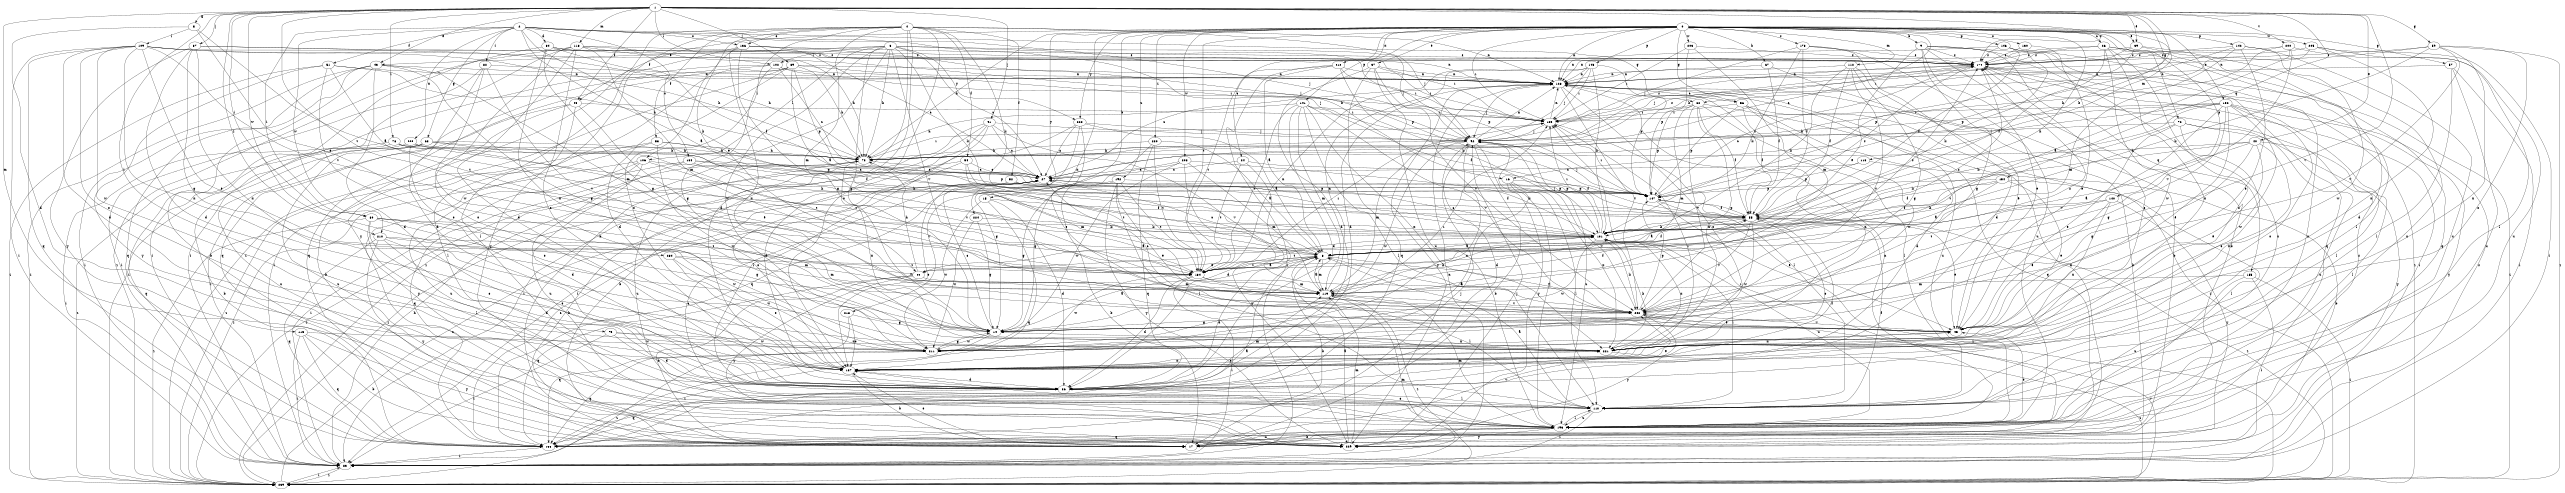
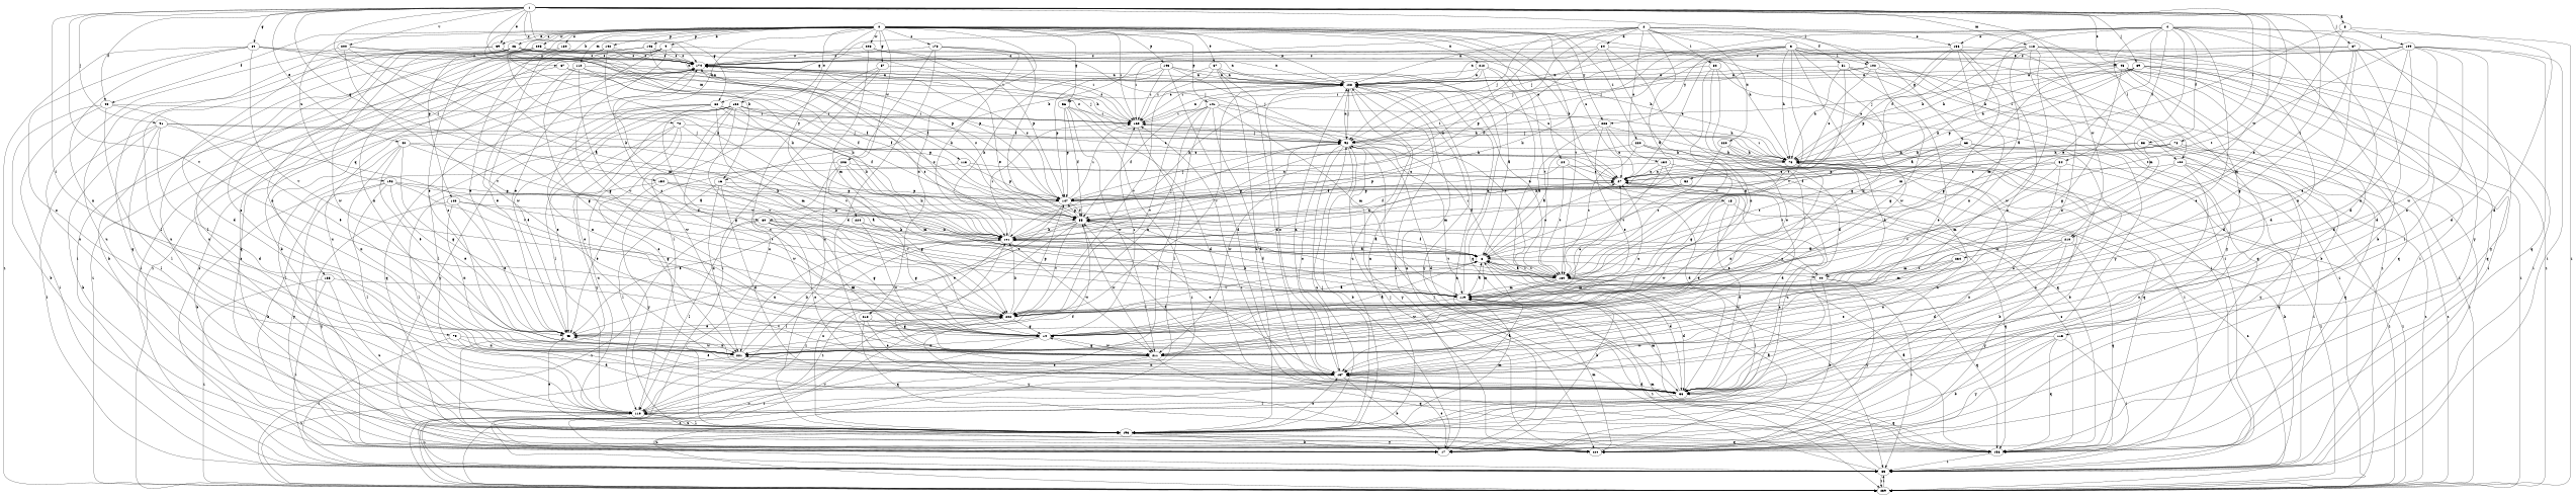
  strict digraph {
    0
    9
    15
    16
    24
    26
    27
    37
    39
    48
    56
    57
    67
    72
    73
    101
    112
    128
    130
    132
    140
    141
    142
    143
    146
    165
    173
    184
    192
    203
    205
    208
    212
    218
    224
    228
    230
    174
    n39 [label=14]
    239
    17
    44
    45
    155
    193
    211
    36
    55
    156
    202
    147
    110
    221
    137
    83
    92
    229
    8
    119
    1
    5
    40
    43
    59
    62
    75
    78
    80
    87
    89
    91
    102
    113
    115
    118
    154
    200
    210
    234
    109
    2
    34
    51
    63
    82
    134
    136
    220
    3
    106
    4
    52
    53
    54
    0 -> 9 [label=b]
    0 -> 15 [label=b]
    0 -> 16 [label=b]
    0 -> 24 [label=c]
    0 -> 26 [label=c]
    0 -> 27 [label=c]
    0 -> 37 [label=e]
    0 -> 39 [label=e]
    0 -> 48 [label=f]
    0 -> 56 [label=g]
    0 -> 57 [label=g]
    0 -> 67 [label=h]
    0 -> 72 [label=h]
    0 -> 73 [label=h]
    0 -> 101 [label=k]
    0 -> 112 [label=m]
    0 -> 128 [label=n]
    0 -> 130 [label=o]
    0 -> 132 [label=o]
    0 -> 140 [label=p]
    0 -> 141 [label=p]
    0 -> 142 [label=p]
    0 -> 143 [label=p]
    0 -> 146 [label=p]
    0 -> 165 [label=r]
    0 -> 173 [label=s]
    0 -> 184 [label=t]
    0 -> 192 [label=u]
    0 -> 203 [label=w]
    0 -> 205 [label=w]
    0 -> 208 [label=w]
    0 -> 212 [label=x]
    0 -> 218 [label=x]
    0 -> 224 [label=y]
    0 -> 228 [label=y]
    0 -> 230 [label=z]
    9 -> 174 [label=s]
    9 -> n39 [label=g]
    9 -> 239 [label=z]
    9 -> 17 [label=b]
    9 -> 44 [label=e]
    9 -> 45 [label=e]
    9 -> 155 [label=q]
    9 -> 193 [label=u]
    15 -> 211 [label=w]
    15 -> 36 [label=d]
    15 -> 55 [label=f]
    15 -> 156 [label=q]
    16 -> 36 [label=d]
    16 -> 202 [label=v]
    16 -> 147 [label=p]
    16 -> 110 [label=l]
    16 -> 221 [label=x]
    24 -> 27 [label=c]
    24 -> 184 [label=t]
    24 -> 36 [label=d]
    24 -> 55 [label=f]
    26 -> 128 [label=n]
    26 -> 174 [label=s]
    26 -> 211 [label=w]
    26 -> 55 [label=f]
    26 -> 156 [label=q]
    26 -> 110 [label=l]
    26 -> 221 [label=x]
    26 -> 137 [label=o]
    27 -> 147 [label=p]
    27 -> 137 [label=o]
    37 -> 128 [label=n]
    37 -> 165 [label=r]
    37 -> 193 [label=u]
    37 -> 36 [label=d]
    37 -> 156 [label=q]
    37 -> 202 [label=v]
    39 -> 165 [label=r]
    39 -> 174 [label=s]
    39 -> 193 [label=u]
    39 -> 36 [label=d]
    39 -> 147 [label=p]
    48 -> 165 [label=r]
    48 -> 17 [label=b]
    48 -> 45 [label=e]
    48 -> 110 [label=l]
    48 -> 83 [label=i]
    56 -> 165 [label=r]
    56 -> 239 [label=z]
    56 -> 211 [label=w]
    56 -> 36 [label=d]
    56 -> 55 [label=f]
    56 -> 147 [label=p]
    57 -> 128 [label=n]
    57 -> 193 [label=u]
    57 -> 110 [label=l]
    57 -> 83 [label=i]
    67 -> 128 [label=n]
    67 -> 17 [label=b]
    67 -> 55 [label=f]
    72 -> 184 [label=t]
    72 -> 45 [label=e]
    72 -> 193 [label=u]
    72 -> 137 [label=o]
    72 -> 92 [label=j]
    72 -> 229 [label=y]
    73 -> 27 [label=c]
    73 -> 165 [label=r]
    73 -> 239 [label=z]
    73 -> 193 [label=u]
    73 -> 221 [label=x]
    101 -> 27 [label=c]
    101 -> 165 [label=r]
    101 -> 184 [label=t]
    101 -> 193 [label=u]
    101 -> 211 [label=w]
    101 -> 110 [label=l]
    101 -> 221 [label=x]
    101 -> 92 [label=j]
    101 -> 8 [label=a]
    112 -> 101 [label=k]
    112 -> 128 [label=n]
    112 -> n39 [label=g]
    112 -> 45 [label=e]
    112 -> 55 [label=f]
    112 -> 202 [label=v]
    128 -> 56 [label=c]
    128 -> 17 [label=b]
    128 -> 193 [label=u]
    128 -> 202 [label=v]
    128 -> 137 [label=o]
    128 -> 92 [label=j]
    128 -> 229 [label=y]
    130 -> 101 [label=k]
    130 -> 174 [label=s]
    130 -> 45 [label=e]
    132 -> 27 [label=c]
    132 -> 73 [label=h]
    132 -> 101 [label=k]
    132 -> 165 [label=r]
    132 -> n39 [label=g]
    132 -> 45 [label=e]
    132 -> 211 [label=w]
    132 -> 202 [label=v]
    132 -> 110 [label=l]
    132 -> 137 [label=o]
    132 -> 229 [label=y]
    140 -> 184 [label=t]
    140 -> 45 [label=e]
    140 -> 55 [label=f]
    140 -> 221 [label=x]
    140 -> 229 [label=y]
    141 -> 73 [label=h]
    141 -> 165 [label=r]
    141 -> 184 [label=t]
    141 -> 36 [label=d]
    141 -> 55 [label=f]
    141 -> 202 [label=v]
    141 -> 110 [label=l]
    141 -> 221 [label=x]
    141 -> 119 [label=m]
    142 -> 174 [label=s]
    142 -> 45 [label=e]
    142 -> 193 [label=u]
    142 -> 211 [label=w]
    142 -> 147 [label=p]
    142 -> 119 [label=m]
    143 -> 27 [label=c]
    143 -> 101 [label=k]
    143 -> 128 [label=n]
    143 -> 165 [label=r]
    143 -> 36 [label=d]
    143 -> 147 [label=p]
    143 -> 92 [label=j]
    146 -> 128 [label=n]
    146 -> 174 [label=s]
    146 -> 193 [label=u]
    146 -> 55 [label=f]
    146 -> 156 [label=q]
    165 -> 128 [label=n]
    165 -> 174 [label=s]
    165 -> 110 [label=l]
    165 -> 92 [label=j]
    173 -> 101 [label=k]
    173 -> 174 [label=s]
    173 -> 193 [label=u]
    173 -> 36 [label=d]
    173 -> 55 [label=f]
    173 -> 92 [label=j]
    184 -> 128 [label=n]
    184 -> 165 [label=r]
    184 -> 211 [label=w]
    184 -> 36 [label=d]
    184 -> 110 [label=l]
    184 -> 83 [label=i]
    184 -> 8 [label=a]
    184 -> 119 [label=m]
    192 -> 184 [label=t]
    192 -> n39 [label=g]
    192 -> 17 [label=b]
    192 -> 45 [label=e]
    192 -> 147 [label=p]
    192 -> 110 [label=l]
    192 -> 229 [label=y]
    203 -> 165 [label=r]
    203 -> 174 [label=s]
    203 -> 147 [label=p]
    203 -> 119 [label=m]
    205 -> 73 [label=h]
    205 -> 174 [label=s]
    205 -> 110 [label=l]
    205 -> 221 [label=x]
    205 -> 83 [label=i]
    208 -> 27 [label=c]
    208 -> 101 [label=k]
    208 -> n39 [label=g]
    208 -> 211 [label=w]
    208 -> 229 [label=y]
    208 -> 119 [label=m]
    212 -> 101 [label=k]
    212 -> 128 [label=n]
    212 -> 165 [label=r]
    212 -> 184 [label=t]
    212 -> 83 [label=i]
    212 -> 8 [label=a]
    218 -> n39 [label=g]
    218 -> 156 [label=q]
    218 -> 137 [label=o]
    224 -> 101 [label=k]
    224 -> n39 [label=g]
    224 -> 211 [label=w]
    228 -> 27 [label=c]
    228 -> 45 [label=e]
    228 -> 156 [label=q]
    228 -> 83 [label=i]
    228 -> 92 [label=j]
    228 -> 8 [label=a]
    230 -> 73 [label=h]
    230 -> 184 [label=t]
    230 -> n39 [label=g]
    230 -> 156 [label=q]
    230 -> 8 [label=a]
    174 -> 128 [label=n]
    174 -> 239 [label=z]
    174 -> 83 [label=i]
    174 -> 92 [label=j]
    n39 -> 27 [label=c]
    n39 -> 165 [label=r]
    n39 -> 211 [label=w]
    n39 -> 221 [label=x]
    n39 -> 83 [label=i]
    n39 -> 8 [label=a]
    239 -> 27 [label=c]
    239 -> 202 [label=v]
    239 -> 83 [label=i]
    17 -> 128 [label=n]
    17 -> 193 [label=u]
    17 -> 202 [label=v]
    17 -> 137 [label=o]
    44 -> 73 [label=h]
    44 -> 174 [label=s]
    44 -> 17 [label=b]
    44 -> 156 [label=q]
    44 -> 229 [label=y]
    44 -> 119 [label=m]
    45 -> 202 [label=v]
    45 -> 221 [label=x]
    155 -> 239 [label=z]
    155 -> 193 [label=u]
    155 -> 83 [label=i]
    155 -> 119 [label=m]
    193 -> 27 [label=c]
    193 -> 128 [label=n]
    193 -> 17 [label=b]
    193 -> 45 [label=e]
    193 -> 156 [label=q]
    193 -> 110 [label=l]
    193 -> 137 [label=o]
    193 -> 92 [label=j]
    193 -> 229 [label=y]
    193 -> 119 [label=m]
    211 -> n39 [label=g]
    211 -> 239 [label=z]
    211 -> 156 [label=q]
    36 -> 55 [label=f]
    36 -> 156 [label=q]
    36 -> 110 [label=l]
    36 -> 119 [label=m]
    55 -> 101 [label=k]
    55 -> 174 [label=s]
    55 -> 239 [label=z]
    55 -> 45 [label=e]
    55 -> 211 [label=w]
    55 -> 202 [label=v]
    55 -> 147 [label=p]
    55 -> 137 [label=o]
    55 -> 8 [label=a]
    156 -> 27 [label=c]
    156 -> 165 [label=r]
    156 -> 83 [label=i]
    156 -> 92 [label=j]
    156 -> 8 [label=a]
    202 -> 27 [label=c]
    202 -> 101 [label=k]
    202 -> 174 [label=s]
    202 -> n39 [label=g]
    202 -> 45 [label=e]
    202 -> 147 [label=p]
    202 -> 229 [label=y]
    202 -> 8 [label=a]
    147 -> 165 [label=r]
    147 -> 174 [label=s]
    147 -> 239 [label=z]
    147 -> 45 [label=e]
    147 -> 55 [label=f]
    147 -> 92 [label=j]
    110 -> 193 [label=u]
    110 -> 55 [label=f]
    110 -> 83 [label=i]
    110 -> 8 [label=a]
    221 -> 101 [label=k]
    221 -> 174 [label=s]
    221 -> 239 [label=z]
    221 -> 137 [label=o]
    137 -> 128 [label=n]
-   137 -> 165 [label=r]
+   137 -> 101 [label=r]
    137 -> 17 [label=b]
    137 -> 45 [label=e]
    137 -> 36 [label=d]
    137 -> 221 [label=x]
    83 -> 73 [label=h]
    83 -> 128 [label=n]
    83 -> 174 [label=s]
    83 -> 239 [label=z]
    83 -> 119 [label=m]
    92 -> 73 [label=h]
    92 -> 128 [label=n]
    92 -> 174 [label=s]
    92 -> 17 [label=b]
    92 -> 193 [label=u]
    92 -> 211 [label=w]
    92 -> 36 [label=d]
    92 -> 137 [label=o]
    92 -> 229 [label=y]
    92 -> 119 [label=m]
    229 -> 174 [label=s]
    229 -> 92 [label=j]
    229 -> 8 [label=a]
    229 -> 119 [label=m]
    8 -> 27 [label=c]
    8 -> 184 [label=t]
    8 -> 174 [label=s]
    8 -> 17 [label=b]
    8 -> 44 [label=e]
    8 -> 36 [label=d]
    8 -> 55 [label=f]
    8 -> 202 [label=v]
    8 -> 119 [label=m]
    119 -> 101 [label=k]
    119 -> 128 [label=n]
    119 -> 239 [label=z]
    119 -> 55 [label=f]
    119 -> 202 [label=v]
    119 -> 8 [label=a]
    1 -> 39 [label=e]
    1 -> 48 [label=f]
    1 -> 184 [label=t]
    1 -> 174 [label=s]
    1 -> 202 [label=v]
    1 -> 5 [label=a]
    1 -> 40 [label=e]
    1 -> 43 [label=e]
    1 -> 59 [label=g]
    1 -> 62 [label=g]
    1 -> 75 [label=i]
    1 -> 78 [label=i]
    1 -> 80 [label=i]
    1 -> 87 [label=j]
    1 -> 89 [label=j]
    1 -> 91 [label=j]
    1 -> 102 [label=l]
    1 -> 113 [label=m]
    1 -> 115 [label=m]
    1 -> 118 [label=m]
    1 -> 154 [label=q]
    1 -> 200 [label=v]
    1 -> 210 [label=w]
    1 -> 234 [label=z]
    5 -> 44 [label=e]
    5 -> 36 [label=d]
    5 -> 8 [label=a]
    5 -> 109 [label=l]
    40 -> 73 [label=h]
    40 -> 101 [label=k]
    40 -> n39 [label=g]
    40 -> 45 [label=e]
    40 -> 110 [label=l]
    40 -> 221 [label=x]
    40 -> 8 [label=a]
    43 -> 128 [label=n]
    43 -> n39 [label=g]
    43 -> 239 [label=z]
    43 -> 17 [label=b]
    43 -> 36 [label=d]
    43 -> 156 [label=q]
    43 -> 83 [label=i]
    43 -> 119 [label=m]
    59 -> 101 [label=k]
    59 -> 128 [label=n]
    59 -> 174 [label=s]
    59 -> 239 [label=z]
    59 -> 202 [label=v]
    59 -> 221 [label=x]
    59 -> 137 [label=o]
    62 -> 165 [label=r]
    62 -> 55 [label=f]
    62 -> 156 [label=q]
    62 -> 202 [label=v]
    62 -> 147 [label=p]
    62 -> 110 [label=l]
    62 -> 221 [label=x]
    62 -> 119 [label=m]
    75 -> 211 [label=w]
    75 -> 36 [label=d]
    75 -> 221 [label=x]
    75 -> 83 [label=i]
    78 -> 73 [label=h]
    78 -> 101 [label=k]
    78 -> 55 [label=f]
    78 -> 156 [label=q]
    78 -> 83 [label=i]
    80 -> 101 [label=k]
    80 -> 184 [label=t]
    80 -> n39 [label=g]
    80 -> 239 [label=z]
    80 -> 211 [label=w]
    80 -> 110 [label=l]
    80 -> 137 [label=o]
    87 -> 73 [label=h]
    87 -> 174 [label=s]
    87 -> n39 [label=g]
    87 -> 36 [label=d]
    87 -> 221 [label=x]
    87 -> 229 [label=y]
    89 -> 73 [label=h]
    89 -> 128 [label=n]
    89 -> 36 [label=d]
    89 -> 156 [label=q]
    89 -> 147 [label=p]
    89 -> 110 [label=l]
    89 -> 83 [label=i]
    89 -> 92 [label=j]
    89 -> 8 [label=a]
    91 -> 27 [label=c]
    91 -> 17 [label=b]
    91 -> 36 [label=d]
    91 -> 202 [label=v]
    91 -> 110 [label=l]
    91 -> 83 [label=i]
    91 -> 92 [label=j]
    102 -> 27 [label=c]
    102 -> 128 [label=n]
    102 -> 165 [label=r]
    102 -> n39 [label=g]
    102 -> 239 [label=z]
    102 -> 156 [label=q]
    113 -> 27 [label=c]
    113 -> 17 [label=b]
    113 -> 147 [label=p]
    115 -> 17 [label=b]
    115 -> 211 [label=w]
    115 -> 156 [label=q]
    115 -> 83 [label=i]
    115 -> 229 [label=y]
    118 -> 73 [label=h]
    118 -> 174 [label=s]
    118 -> 239 [label=z]
    118 -> 211 [label=w]
    118 -> 36 [label=d]
    118 -> 137 [label=o]
    118 -> 83 [label=i]
    118 -> 92 [label=j]
    118 -> 119 [label=m]
    154 -> 101 [label=k]
    154 -> 45 [label=e]
-   154 -> 55 [label=f]
    154 -> 147 [label=p]
    154 -> 110 [label=l]
    154 -> 8 [label=a]
    200 -> 73 [label=h]
    200 -> 174 [label=s]
    200 -> 193 [label=u]
    200 -> 202 [label=v]
    200 -> 8 [label=a]
    210 -> 36 [label=d]
    210 -> 156 [label=q]
    210 -> 137 [label=o]
    210 -> 229 [label=y]
    210 -> 8 [label=a]
    210 -> 119 [label=m]
    234 -> 184 [label=t]
    234 -> 211 [label=w]
    234 -> 137 [label=o]
    234 -> 119 [label=m]
    109 -> 73 [label=h]
    109 -> 128 [label=n]
    109 -> 184 [label=t]
    109 -> 174 [label=s]
    109 -> 45 [label=e]
    109 -> 211 [label=w]
    109 -> 36 [label=d]
    109 -> 156 [label=q]
    109 -> 221 [label=x]
    109 -> 137 [label=o]
    109 -> 83 [label=i]
    2 -> 16 [label=b]
    2 -> 101 [label=k]
    2 -> 92 [label=j]
    2 -> 8 [label=a]
    2 -> 62 [label=g]
    2 -> 80 [label=i]
    2 -> 210 [label=w]
    2 -> 34 [label=d]
    2 -> 51 [label=f]
    2 -> 63 [label=g]
    2 -> 82 [label=i]
    2 -> 134 [label=o]
    2 -> 136 [label=o]
    2 -> 220 [label=x]
    34 -> 165 [label=r]
    34 -> 174 [label=s]
    34 -> n39 [label=g]
    34 -> 55 [label=f]
    34 -> 221 [label=x]
    34 -> 83 [label=i]
    51 -> 73 [label=h]
    51 -> 128 [label=n]
    51 -> 184 [label=t]
    51 -> 239 [label=z]
    51 -> 137 [label=o]
    51 -> 229 [label=y]
    63 -> 73 [label=h]
    63 -> 101 [label=k]
    63 -> 184 [label=t]
    63 -> 239 [label=z]
    63 -> 17 [label=b]
    63 -> 193 [label=u]
    82 -> 128 [label=n]
    82 -> 36 [label=d]
    82 -> 202 [label=v]
    82 -> 137 [label=o]
    82 -> 83 [label=i]
    134 -> 27 [label=c]
    134 -> 184 [label=t]
    134 -> 193 [label=u]
    134 -> 36 [label=d]
    134 -> 147 [label=p]
    136 -> 27 [label=c]
    136 -> 174 [label=s]
    136 -> n39 [label=g]
    136 -> 147 [label=p]
    136 -> 221 [label=x]
    136 -> 137 [label=o]
    136 -> 229 [label=y]
    220 -> 73 [label=h]
    220 -> 184 [label=t]
    220 -> 193 [label=u]
    220 -> 137 [label=o]
    3 -> 27 [label=c]
    3 -> 73 [label=h]
    3 -> 101 [label=k]
    3 -> 228 [label=y]
    3 -> n39 [label=g]
    3 -> 239 [label=z]
    3 -> 211 [label=w]
    3 -> 202 [label=v]
    3 -> 147 [label=p]
    3 -> 92 [label=j]
    3 -> 43 [label=e]
    3 -> 102 [label=l]
    3 -> 106 [label=l]
    106 -> 27 [label=c]
    106 -> 239 [label=z]
    106 -> 193 [label=u]
    106 -> 156 [label=q]
    106 -> 202 [label=v]
    106 -> 83 [label=i]
    4 -> 101 [label=k]
    4 -> 128 [label=n]
    4 -> 239 [label=z]
    4 -> 17 [label=b]
    4 -> 44 [label=e]
    4 -> 36 [label=d]
    4 -> 137 [label=o]
    4 -> 92 [label=j]
    4 -> 229 [label=y]
    4 -> 119 [label=m]
    4 -> 136 [label=o]
    4 -> 106 [label=l]
    4 -> 52 [label=f]
    4 -> 53 [label=f]
    4 -> 54 [label=f]
    52 -> 17 [label=b]
    52 -> 55 [label=f]
    52 -> 147 [label=p]
    53 -> 73 [label=h]
    53 -> 239 [label=z]
    53 -> 211 [label=w]
    53 -> 147 [label=p]
    53 -> 229 [label=y]
    54 -> 27 [label=c]
    54 -> 184 [label=t]
    54 -> 239 [label=z]
    54 -> 137 [label=o]
    54 -> 119 [label=m]
  }
